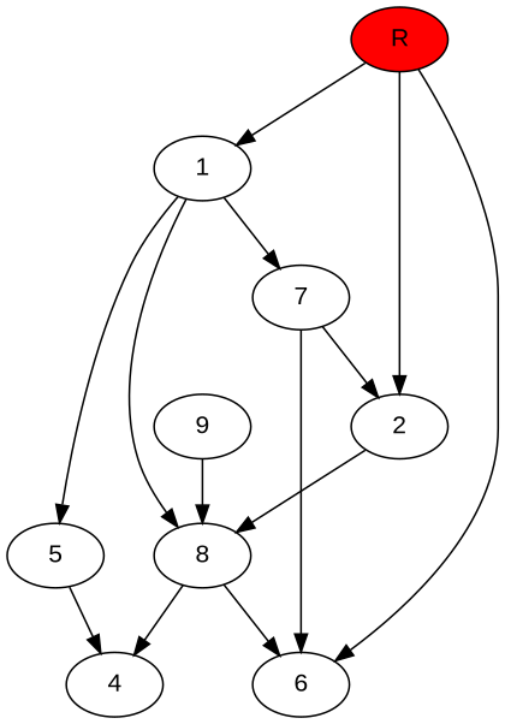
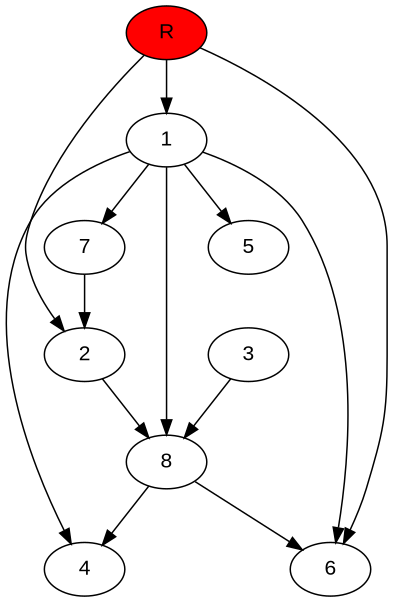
  digraph {
    fontname="Liberation Sans"
    node [fontname="Liberation Sans"]
    edge [fontname="Liberation Sans"]
    1
    4
    5
    8
    7
    6
    2
-   3 [label=9]
+   3
    R [fillcolor="#ff0000" style=filled]
-   5 -> 4
+   1 -> 4
    1 -> 5
    1 -> 8
    1 -> 7
    8 -> 4
    8 -> 6
-   7 -> 6
+   1 -> 6
    7 -> 2
    2 -> 8
    3 -> 8
    R -> 1
    R -> 6
    R -> 2
  }
